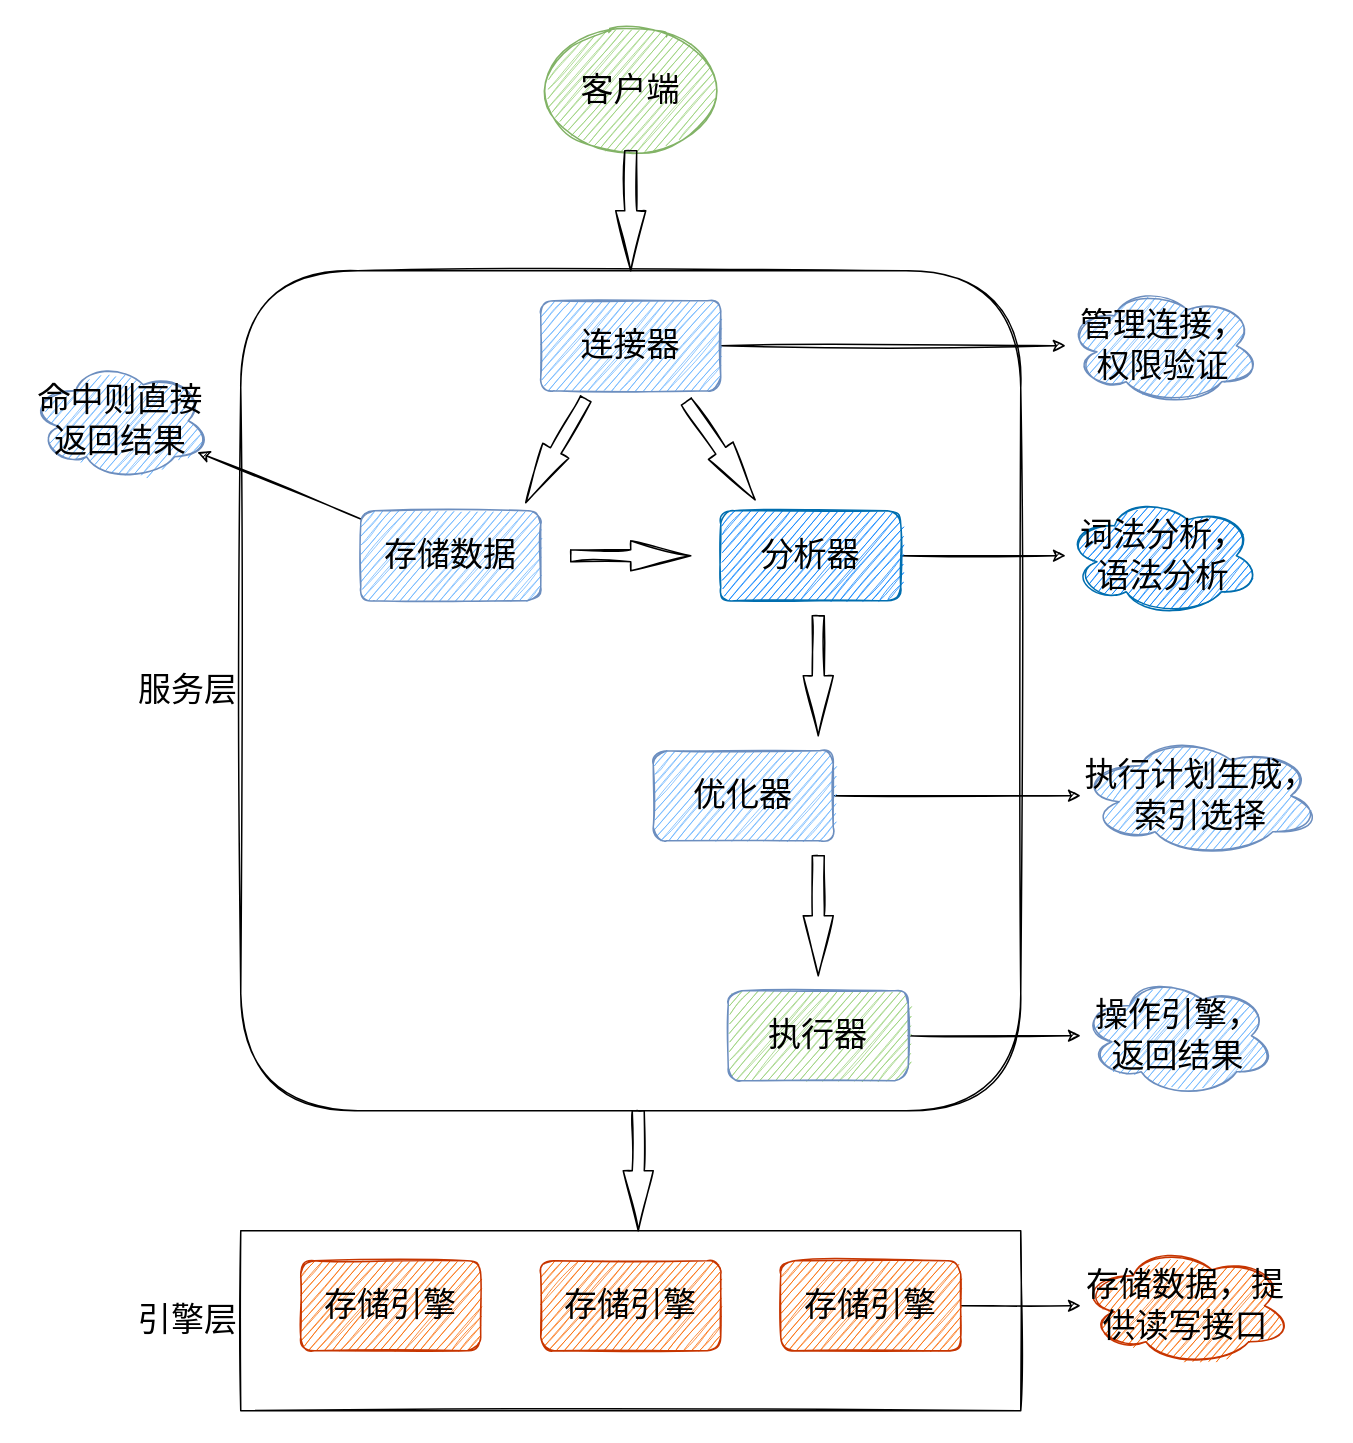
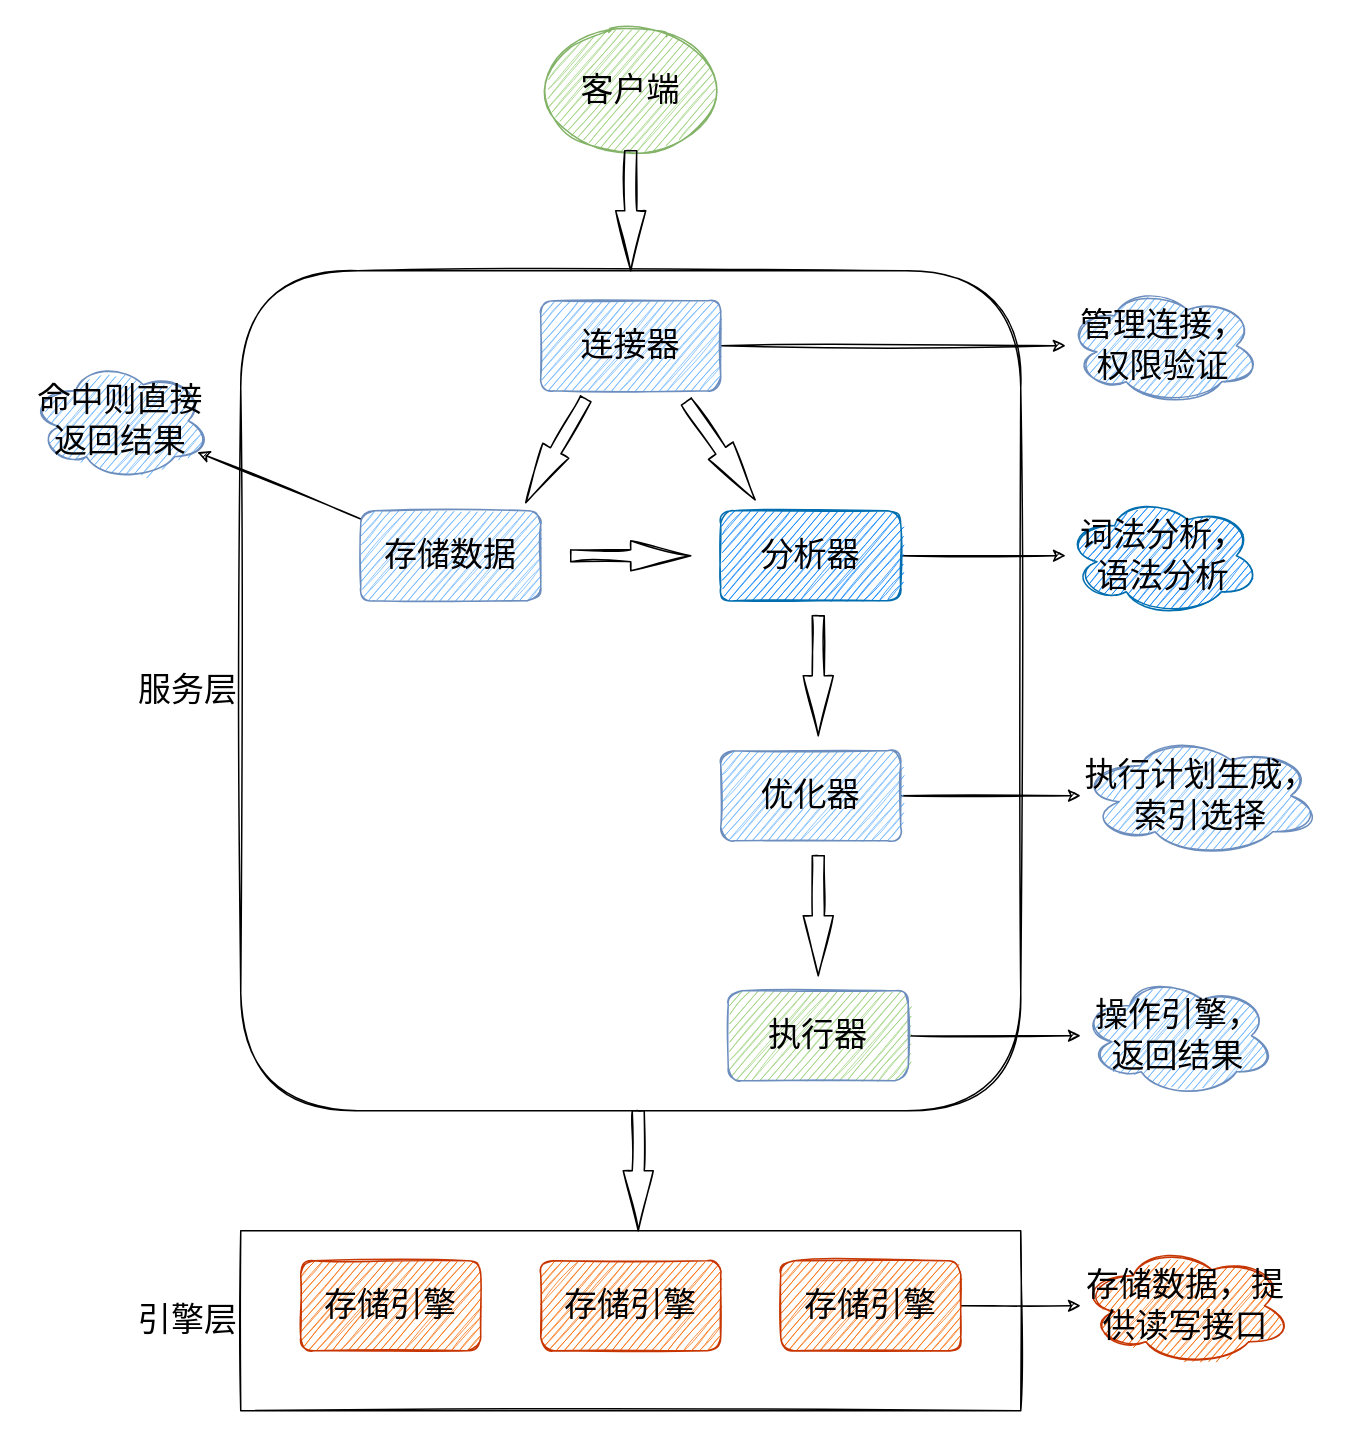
  <mxCell id="0" />
  <mxCell id="1" parent="0" />
  <mxCell id="2" value="服务层" style="rounded=1;whiteSpace=wrap;html=1;glass=0;sketch=1;fontFamily=Long Cang;fontSize=22;strokeWidth=1;shadow=0;fontSource=https%3A%2F%2Ffonts.googleapis.com%2Fcss%3Ffamily%3DLong%2BCang;labelPosition=left;verticalLabelPosition=middle;align=right;verticalAlign=middle;" parent="1" vertex="1"><mxGeometry x="160" y="180" width="520" height="560" as="geometry" /></mxCell>
  <mxCell id="3" value="客户端" style="ellipse;whiteSpace=wrap;html=1;sketch=1;fontFamily=Long Cang;fontSize=22;fillColor=#97D077;strokeColor=#82b366;fontSource=https%3A%2F%2Ffonts.googleapis.com%2Fcss%3Ffamily%3DLong%2BCang;" parent="1" vertex="1"><mxGeometry x="360" y="20" width="120" height="80" as="geometry" /></mxCell>
  <mxCell id="4" value="" style="edgeStyle=none;rounded=0;sketch=1;orthogonalLoop=1;jettySize=auto;html=1;fontFamily=Long Cang;fontSource=https%3A%2F%2Ffonts.googleapis.com%2Fcss%3Ffamily%3DLong%2BCang;fontSize=22;fontColor=#000000;" parent="1" source="5" target="25" edge="1"><mxGeometry relative="1" as="geometry" /></mxCell>
  <mxCell id="5" value="连接器" style="rounded=1;whiteSpace=wrap;html=1;sketch=1;fontFamily=Long Cang;fontSize=22;fillColor=#66B2FF;strokeColor=#6c8ebf;fontSource=https%3A%2F%2Ffonts.googleapis.com%2Fcss%3Ffamily%3DLong%2BCang;" parent="1" vertex="1"><mxGeometry x="360" y="200" width="120" height="60" as="geometry" /></mxCell>
  <mxCell id="6" value="" style="edgeStyle=none;rounded=0;sketch=1;orthogonalLoop=1;jettySize=auto;html=1;fontFamily=Long Cang;fontSource=https%3A%2F%2Ffonts.googleapis.com%2Fcss%3Ffamily%3DLong%2BCang;fontSize=22;fontColor=#000000;" parent="1" source="7" target="30" edge="1"><mxGeometry relative="1" as="geometry" /></mxCell>
  <mxCell id="7" value="存储数据" style="rounded=1;whiteSpace=wrap;html=1;sketch=1;fontFamily=Long Cang;fontSize=22;fillColor=#66B2FF;strokeColor=#6c8ebf;fontSource=https%3A%2F%2Ffonts.googleapis.com%2Fcss%3Ffamily%3DLong%2BCang;" parent="1" vertex="1"><mxGeometry x="240" y="340" width="120" height="60" as="geometry" /></mxCell>
  <mxCell id="8" value="" style="edgeStyle=none;rounded=0;sketch=1;orthogonalLoop=1;jettySize=auto;html=1;fontFamily=Long Cang;fontSource=https%3A%2F%2Ffonts.googleapis.com%2Fcss%3Ffamily%3DLong%2BCang;fontSize=22;fontColor=#000000;" parent="1" source="9" target="26" edge="1"><mxGeometry relative="1" as="geometry" /></mxCell>
  <mxCell id="9" value="分析器" style="rounded=1;whiteSpace=wrap;html=1;sketch=1;fontFamily=Long Cang;fontSize=22;fillColor=#007FFF;strokeColor=#006EAF;fontColor=#000000;fontSource=https%3A%2F%2Ffonts.googleapis.com%2Fcss%3Ffamily%3DLong%2BCang;" parent="1" vertex="1"><mxGeometry x="480" y="340" width="120" height="60" as="geometry" /></mxCell>
  <mxCell id="10" value="" style="edgeStyle=none;rounded=0;sketch=1;orthogonalLoop=1;jettySize=auto;html=1;fontFamily=Long Cang;fontSource=https%3A%2F%2Ffonts.googleapis.com%2Fcss%3Ffamily%3DLong%2BCang;fontSize=22;fontColor=#000000;" parent="1" source="11" target="27" edge="1"><mxGeometry relative="1" as="geometry" /></mxCell>
- <mxCell id="11" value="优化器" style="rounded=1;whiteSpace=wrap;html=1;sketch=1;fontFamily=Long Cang;fontSize=22;fillColor=#66B2FF;strokeColor=#6c8ebf;fontSource=https%3A%2F%2Ffonts.googleapis.com%2Fcss%3Ffamily%3DLong%2BCang;" parent="1" vertex="1"><mxGeometry x="435" y="500" width="120" height="60" as="geometry" /></mxCell>
+ <mxCell id="11" value="优化器" style="rounded=1;whiteSpace=wrap;html=1;sketch=1;fontFamily=Long Cang;fontSize=22;fillColor=#66B2FF;strokeColor=#6c8ebf;fontSource=https%3A%2F%2Ffonts.googleapis.com%2Fcss%3Ffamily%3DLong%2BCang;" parent="1" vertex="1"><mxGeometry x="480" y="500" width="120" height="60" as="geometry" /></mxCell>
  <mxCell id="12" value="" style="edgeStyle=none;rounded=0;sketch=1;orthogonalLoop=1;jettySize=auto;html=1;fontFamily=Long Cang;fontSource=https%3A%2F%2Ffonts.googleapis.com%2Fcss%3Ffamily%3DLong%2BCang;fontSize=22;fontColor=#000000;" parent="1" source="13" target="28" edge="1"><mxGeometry relative="1" as="geometry" /></mxCell>
  <mxCell id="13" value="执行器" style="rounded=1;whiteSpace=wrap;html=1;sketch=1;fontFamily=Long Cang;fontSize=22;fillColor=#97d077;strokeColor=#6c8ebf;fontSource=https%3A%2F%2Ffonts.googleapis.com%2Fcss%3Ffamily%3DLong%2BCang;" parent="1" vertex="1"><mxGeometry x="485" y="660" width="120" height="60" as="geometry" /></mxCell>
  <mxCell id="14" value="引擎层" style="rounded=0;whiteSpace=wrap;html=1;shadow=0;glass=0;sketch=1;fontFamily=Long Cang;fontSize=22;fontColor=#000000;strokeWidth=1;fillColor=#FFFFFF;fontSource=https%3A%2F%2Ffonts.googleapis.com%2Fcss%3Ffamily%3DLong%2BCang;labelPosition=left;verticalLabelPosition=middle;align=right;verticalAlign=middle;" parent="1" vertex="1"><mxGeometry x="160" y="820" width="520" height="120" as="geometry" /></mxCell>
  <mxCell id="15" value="存储引擎" style="rounded=1;whiteSpace=wrap;html=1;sketch=1;fontFamily=Long Cang;fontSize=22;fillColor=#fa6800;strokeColor=#C73500;fontColor=#000000;fontSource=https%3A%2F%2Ffonts.googleapis.com%2Fcss%3Ffamily%3DLong%2BCang;" parent="1" vertex="1"><mxGeometry x="200" y="840" width="120" height="60" as="geometry" /></mxCell>
  <mxCell id="16" value="存储引擎" style="rounded=1;whiteSpace=wrap;html=1;sketch=1;fontFamily=Long Cang;fontSize=22;fillColor=#fa6800;strokeColor=#C73500;fontColor=#000000;fontSource=https%3A%2F%2Ffonts.googleapis.com%2Fcss%3Ffamily%3DLong%2BCang;" parent="1" vertex="1"><mxGeometry x="360" y="840" width="120" height="60" as="geometry" /></mxCell>
  <mxCell id="17" value="" style="edgeStyle=none;rounded=0;sketch=1;orthogonalLoop=1;jettySize=auto;html=1;fontFamily=Long Cang;fontSource=https%3A%2F%2Ffonts.googleapis.com%2Fcss%3Ffamily%3DLong%2BCang;fontSize=22;fontColor=#000000;" parent="1" source="18" target="29" edge="1"><mxGeometry relative="1" as="geometry" /></mxCell>
  <mxCell id="18" value="存储引擎" style="rounded=1;whiteSpace=wrap;html=1;sketch=1;fontFamily=Long Cang;fontSize=22;fillColor=#fa6800;strokeColor=#C73500;fontColor=#000000;fontSource=https%3A%2F%2Ffonts.googleapis.com%2Fcss%3Ffamily%3DLong%2BCang;" parent="1" vertex="1"><mxGeometry x="520" y="840" width="120" height="60" as="geometry" /></mxCell>
  <mxCell id="19" value="" style="html=1;shadow=0;dashed=0;align=center;verticalAlign=middle;shape=mxgraph.arrows2.arrow;dy=0.6;dx=40;flipH=1;notch=0;rounded=1;glass=0;sketch=1;fontFamily=Long Cang;fontSize=22;strokeWidth=1;rotation=-60;fillColor=none;fontSource=https%3A%2F%2Ffonts.googleapis.com%2Fcss%3Ffamily%3DLong%2BCang;" parent="1" vertex="1"><mxGeometry x="330" y="290" width="80" height="20" as="geometry" /></mxCell>
  <mxCell id="20" value="" style="html=1;shadow=0;dashed=0;align=center;verticalAlign=middle;shape=mxgraph.arrows2.arrow;dy=0.6;dx=40;flipH=1;notch=0;rounded=1;glass=0;sketch=1;fontFamily=Long Cang;fontSize=22;strokeWidth=1;rotation=-125;fillColor=none;fontSource=https%3A%2F%2Ffonts.googleapis.com%2Fcss%3Ffamily%3DLong%2BCang;" parent="1" vertex="1"><mxGeometry x="440" y="290" width="80" height="20" as="geometry" /></mxCell>
  <mxCell id="21" value="" style="html=1;shadow=0;dashed=0;align=center;verticalAlign=middle;shape=mxgraph.arrows2.arrow;dy=0.6;dx=40;flipH=1;notch=0;rounded=1;glass=0;sketch=1;fontFamily=Long Cang;fontSize=22;strokeWidth=1;rotation=-90;fillColor=none;fontSource=https%3A%2F%2Ffonts.googleapis.com%2Fcss%3Ffamily%3DLong%2BCang;" parent="1" vertex="1"><mxGeometry x="505" y="440" width="80" height="20" as="geometry" /></mxCell>
  <mxCell id="22" value="" style="html=1;shadow=0;dashed=0;align=center;verticalAlign=middle;shape=mxgraph.arrows2.arrow;dy=0.6;dx=40;flipH=1;notch=0;rounded=1;glass=0;sketch=1;fontFamily=Long Cang;fontSize=22;strokeWidth=1;rotation=-90;fillColor=none;fontSource=https%3A%2F%2Ffonts.googleapis.com%2Fcss%3Ffamily%3DLong%2BCang;" parent="1" vertex="1"><mxGeometry x="505" y="600" width="80" height="20" as="geometry" /></mxCell>
  <mxCell id="23" value="" style="html=1;shadow=0;dashed=0;align=center;verticalAlign=middle;shape=mxgraph.arrows2.arrow;dy=0.6;dx=40;flipH=1;notch=0;rounded=1;glass=0;sketch=1;fontFamily=Long Cang;fontSize=22;strokeWidth=1;rotation=-90;fillColor=none;fontSource=https%3A%2F%2Ffonts.googleapis.com%2Fcss%3Ffamily%3DLong%2BCang;" parent="1" vertex="1"><mxGeometry x="380" y="130" width="80" height="20" as="geometry" /></mxCell>
  <mxCell id="24" value="" style="html=1;shadow=0;dashed=0;align=center;verticalAlign=middle;shape=mxgraph.arrows2.arrow;dy=0.6;dx=40;flipH=1;notch=0;rounded=1;glass=0;sketch=1;fontFamily=Long Cang;fontSize=22;strokeWidth=1;rotation=-90;fillColor=none;fontSource=https%3A%2F%2Ffonts.googleapis.com%2Fcss%3Ffamily%3DLong%2BCang;" parent="1" vertex="1"><mxGeometry x="385" y="770" width="80" height="20" as="geometry" /></mxCell>
  <mxCell id="25" value="管理连接，权限验证" style="ellipse;shape=cloud;whiteSpace=wrap;html=1;fontSize=22;fontFamily=Long Cang;fillColor=#66B2FF;strokeColor=#6c8ebf;rounded=1;sketch=1;fontSource=https%3A%2F%2Ffonts.googleapis.com%2Fcss%3Ffamily%3DLong%2BCang;" parent="1" vertex="1"><mxGeometry x="710" y="190" width="130" height="80" as="geometry" /></mxCell>
  <mxCell id="26" value="词法分析，语法分析" style="ellipse;shape=cloud;whiteSpace=wrap;html=1;fontSize=22;fontFamily=Long Cang;fillColor=#007FFF;strokeColor=#006EAF;fontColor=#000000;rounded=1;sketch=1;fontSource=https%3A%2F%2Ffonts.googleapis.com%2Fcss%3Ffamily%3DLong%2BCang;" parent="1" vertex="1"><mxGeometry x="710" y="330" width="130" height="80" as="geometry" /></mxCell>
  <mxCell id="27" value="执行计划生成，索引选择" style="ellipse;shape=cloud;whiteSpace=wrap;html=1;fontSize=22;fontFamily=Long Cang;fillColor=#66B2FF;strokeColor=#6c8ebf;rounded=1;sketch=1;fontSource=https%3A%2F%2Ffonts.googleapis.com%2Fcss%3Ffamily%3DLong%2BCang;" parent="1" vertex="1"><mxGeometry x="720" y="490" width="160" height="80" as="geometry" /></mxCell>
  <mxCell id="28" value="操作引擎，返回结果" style="ellipse;shape=cloud;whiteSpace=wrap;html=1;fontSize=22;fontFamily=Long Cang;fillColor=#66B2FF;strokeColor=#6c8ebf;rounded=1;sketch=1;fontSource=https%3A%2F%2Ffonts.googleapis.com%2Fcss%3Ffamily%3DLong%2BCang;" parent="1" vertex="1"><mxGeometry x="720" y="650" width="130" height="80" as="geometry" /></mxCell>
  <mxCell id="29" value="存储数据，提供读写接口" style="ellipse;shape=cloud;whiteSpace=wrap;html=1;fontSize=22;fontFamily=Long Cang;fillColor=#fa6800;strokeColor=#C73500;fontColor=#000000;rounded=1;sketch=1;fontSource=https%3A%2F%2Ffonts.googleapis.com%2Fcss%3Ffamily%3DLong%2BCang;" parent="1" vertex="1"><mxGeometry x="720" y="830" width="140" height="80" as="geometry" /></mxCell>
  <mxCell id="30" value="命中则直接返回结果" style="ellipse;shape=cloud;whiteSpace=wrap;html=1;fontSize=22;fontFamily=Long Cang;fillColor=#66B2FF;strokeColor=#6c8ebf;rounded=1;sketch=1;fontSource=https%3A%2F%2Ffonts.googleapis.com%2Fcss%3Ffamily%3DLong%2BCang;" parent="1" vertex="1"><mxGeometry x="20" y="240" width="120" height="80" as="geometry" /></mxCell>
  <mxCell id="31" value="" style="html=1;shadow=0;dashed=0;align=center;verticalAlign=middle;shape=mxgraph.arrows2.arrow;dy=0.6;dx=40;flipH=1;notch=0;rounded=1;glass=0;sketch=1;fontFamily=Long Cang;fontSize=22;strokeWidth=1;rotation=-180;fillColor=none;fontSource=https%3A%2F%2Ffonts.googleapis.com%2Fcss%3Ffamily%3DLong%2BCang;" parent="1" vertex="1"><mxGeometry x="380" y="360" width="80" height="20" as="geometry" /></mxCell>
